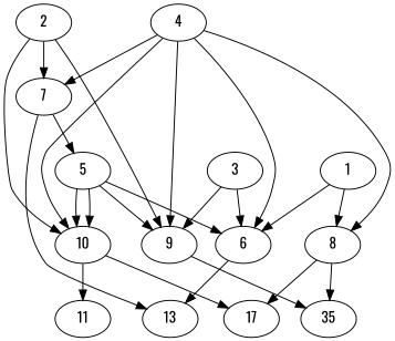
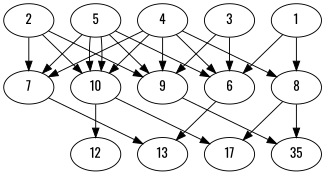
  digraph {
    fontname=Oswald
    node [alpha=0.05 fontname=Oswald]
    edge [fontname=Oswald]
    1 [alpha=0.01 expect_size=6278144]
    6 [expect_size=48946176]
    8 [alpha=0.17 expect_size=45032448]
    13 [alpha=0.13 expect_size=26949632]
    n5 [expect_size=24506368 label=17]
    n6 [alpha=0.15 expect_size=33471488 label=35]
-   12 [alpha=0.16 expect_size=27601920 label=11]
+   12 [alpha=0.16 expect_size=27601920]
    2 [alpha=0.20 expect_size=14513152]
    7 [alpha=0.14 expect_size=40255488]
    9 [alpha=0.02 expect_size=34126848]
    10 [alpha=0.04 expect_size=29791232]
    3 [alpha=0.09 expect_size=25794560]
    4 [alpha=0.14 expect_size=44463104]
    5 [expect_size=20028416]
    1 -> 6
    1 -> 8
    6 -> 13
    8 -> n5
    8 -> n6
    2 -> 7
    2 -> 9
    2 -> 10
    7 -> 13
    9 -> n6
    10 -> n5
    10 -> 12
    3 -> 6
    3 -> 9
    4 -> 6
    4 -> 8
    4 -> 7
    4 -> 9
    4 -> 10
    5 -> 6
-   7 -> 5
+   5 -> 7
    5 -> 9
    5 -> 10
    5 -> 10
  }
